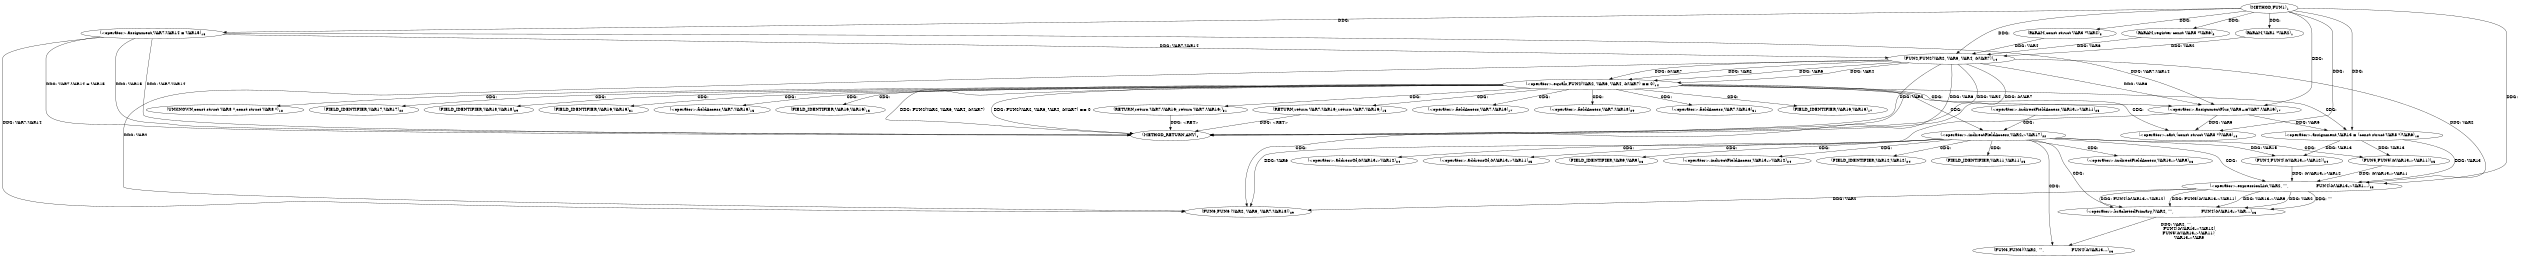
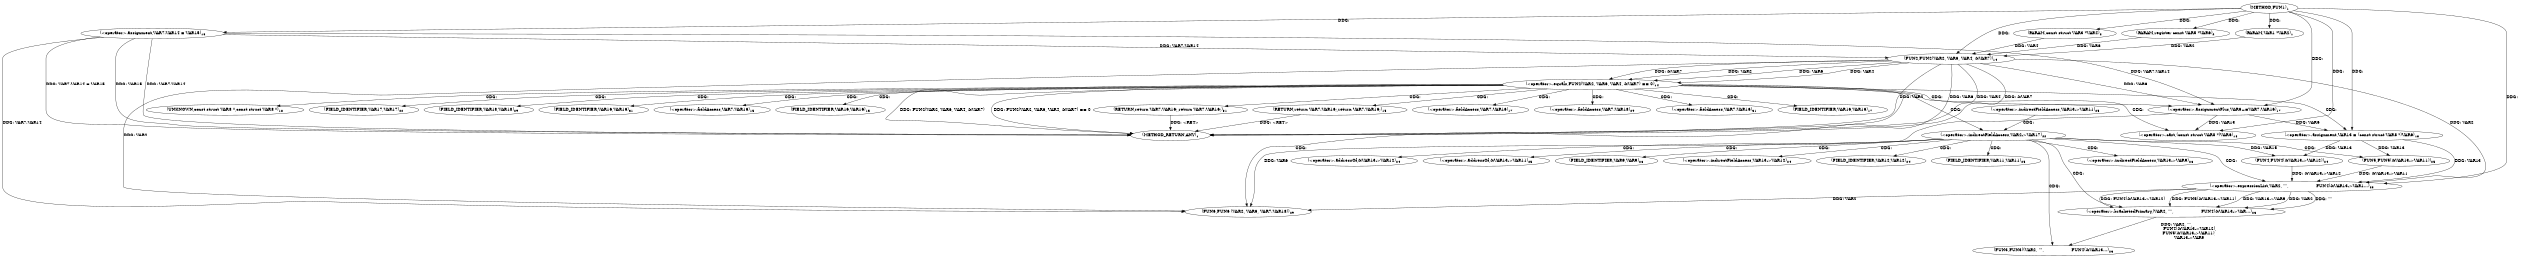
  digraph {
    n1 [label=<(METHOD,FUN1)<SUB>1</SUB>>]
    n2 [label=<(PARAM,VAR1 *VAR2)<SUB>1</SUB>>]
    n3 [label=<(PARAM,const struct VAR3 *VAR4)<SUB>2</SUB>>]
    n4 [label=<(PARAM,register const VAR5 *VAR6)<SUB>2</SUB>>]
    n5 [label=<(&lt;operator&gt;.assignment,VAR7.VAR14 = VAR15)<SUB>13</SUB>>]
    n6 [label=<(&lt;operator&gt;.assignmentPlus,VAR6+=VAR7.VAR16)<SUB>17</SUB>>]
    n7 [label=<(&lt;operator&gt;.assignment,VAR13 = (const struct VAR8 *)VAR6)<SUB>18</SUB>>]
    n8 [label=<(&lt;operator&gt;.cast,(const struct VAR8 *)VAR6)<SUB>18</SUB>>]
    n9 [label=<(FUN2,FUN2(VAR2, VAR6, VAR4, &amp;VAR7))<SUB>14</SUB>>]
    n10 [label=<(&lt;operator&gt;.expressionList,VAR2, &quot;&quot;,                     FUN4(&amp;VAR13-&gt;VAR1...)<SUB>23</SUB>>]
    n11 [label=<(FUN6,FUN6 (VAR2, VAR6, VAR7.VAR18))<SUB>29</SUB>>]
    n12 [label=<(METHOD_RETURN,ANY)<SUB>1</SUB>>]
    n13 [label=<(FUN4,FUN4(&amp;VAR13-&gt;VAR12))<SUB>24</SUB>>]
    n14 [label=<(FUN5,FUN5(&amp;VAR13-&gt;VAR11))<SUB>25</SUB>>]
    n15 [label=<(&lt;operator&gt;.equals,FUN2(VAR2, VAR6, VAR4, &amp;VAR7) == 0)<SUB>14</SUB>>]
    n16 [label=<(RETURN,return VAR7.VAR16;,return VAR7.VAR16;)<SUB>31</SUB>>]
    n17 [label=<(RETURN,return VAR7.VAR16;,return VAR7.VAR16;)<SUB>15</SUB>>]
    n18 [label=<(&lt;operator&gt;.fieldAccess,VAR7.VAR16)<SUB>17</SUB>>]
    n19 [label=<(&lt;operator&gt;.indirectFieldAccess,VAR2-&gt;VAR17)<SUB>22</SUB>>]
    n20 [label=<(&lt;operator&gt;.fieldAccess,VAR7.VAR18)<SUB>29</SUB>>]
    n21 [label=<(&lt;operator&gt;.fieldAccess,VAR7.VAR16)<SUB>31</SUB>>]
    n22 [label=<(FIELD_IDENTIFIER,VAR16,VAR16)<SUB>17</SUB>>]
    n23 [label=<(UNKNOWN,const struct VAR8 *,const struct VAR8 *)<SUB>18</SUB>>]
    n24 [label=<(FIELD_IDENTIFIER,VAR17,VAR17)<SUB>22</SUB>>]
    n25 [label=<(FIELD_IDENTIFIER,VAR18,VAR18)<SUB>29</SUB>>]
    n26 [label=<(FIELD_IDENTIFIER,VAR16,VAR16)<SUB>31</SUB>>]
    n27 [label=<(&lt;operator&gt;.fieldAccess,VAR7.VAR16)<SUB>15</SUB>>]
    n28 [label=<(FIELD_IDENTIFIER,VAR16,VAR16)<SUB>15</SUB>>]
    n29 [label=<(&lt;operator&gt;.bracketedPrimary,(VAR2, &quot;&quot;,                     FUN4(&amp;VAR13-&gt;VAR...)<SUB>23</SUB>>]
    n30 [label=<(FUN3,FUN3((VAR2, &quot;&quot;,                     FUN4(&amp;VAR13...)<SUB>23</SUB>>]
    n31 [label=<(&lt;operator&gt;.indirectFieldAccess,VAR13-&gt;VAR9)<SUB>26</SUB>>]
    n32 [label=<(&lt;operator&gt;.addressOf,&amp;VAR13-&gt;VAR12)<SUB>24</SUB>>]
    n33 [label=<(&lt;operator&gt;.addressOf,&amp;VAR13-&gt;VAR11)<SUB>25</SUB>>]
    n34 [label=<(FIELD_IDENTIFIER,VAR9,VAR9)<SUB>26</SUB>>]
    n35 [label=<(&lt;operator&gt;.indirectFieldAccess,VAR13-&gt;VAR12)<SUB>24</SUB>>]
    n36 [label=<(FIELD_IDENTIFIER,VAR12,VAR12)<SUB>24</SUB>>]
    n37 [label=<(FIELD_IDENTIFIER,VAR11,VAR11)<SUB>25</SUB>>]
    n38 [label=<(&lt;operator&gt;.indirectFieldAccess,VAR13-&gt;VAR11)<SUB>25</SUB>>]
    n1 -> n2 [label="DDG: "]
    n1 -> n3 [label="DDG: "]
    n1 -> n4 [label="DDG: "]
    n1 -> n5 [label="DDG: "]
    n1 -> n6 [label="DDG: "]
    n1 -> n7 [label="DDG: "]
    n1 -> n8 [label="DDG: "]
    n1 -> n9 [label="DDG: "]
    n1 -> n10 [label="DDG: "]
    n2 -> n9 [label="DDG: VAR2"]
    n3 -> n9 [label="DDG: VAR4"]
    n4 -> n9 [label="DDG: VAR6"]
    n5 -> n6 [label="DDG: VAR7.VAR14"]
    n5 -> n9 [label="DDG: VAR7.VAR14"]
    n5 -> n11 [label="DDG: VAR7.VAR14"]
    n5 -> n12 [label="DDG: VAR7.VAR14"]
    n5 -> n12 [label="DDG: VAR7.VAR14 = VAR15"]
    n5 -> n12 [label="DDG: VAR15"]
    n6 -> n7 [label="DDG: VAR6"]
-   n6 -> n8 [label="DDG: VAR6"]
+   n6 -> n8 [label="DDG: VAR13"]
    n6 -> n11 [label="DDG: VAR6"]
    n7 -> n10 [label="DDG: VAR13"]
    n7 -> n13 [label="DDG: VAR13"]
    n7 -> n14 [label="DDG: VAR13"]
    n9 -> n6 [label="DDG: VAR6"]
    n9 -> n10 [label="DDG: VAR2"]
    n9 -> n11 [label="DDG: VAR2"]
    n9 -> n12 [label="DDG: VAR2"]
    n9 -> n12 [label="DDG: VAR6"]
    n9 -> n12 [label="DDG: VAR4"]
    n9 -> n12 [label="DDG: &amp;VAR7"]
    n9 -> n15 [label="DDG: VAR2"]
    n9 -> n15 [label="DDG: VAR6"]
    n9 -> n15 [label="DDG: VAR4"]
    n9 -> n15 [label="DDG: &amp;VAR7"]
    n10 -> n11 [label="DDG: VAR2"]
    n10 -> n29 [label="DDG: FUN4(&amp;VAR13-&gt;VAR12)"]
    n10 -> n29 [label="DDG: FUN5(&amp;VAR13-&gt;VAR11)"]
    n10 -> n29 [label="DDG: VAR13-&gt;VAR9"]
    n10 -> n29 [label="DDG: VAR2"]
    n10 -> n29 [label="DDG: &quot;&quot;"]
    n13 -> n10 [label="DDG: &amp;VAR13-&gt;VAR12"]
    n14 -> n10 [label="DDG: &amp;VAR13-&gt;VAR11"]
    n15 -> n6 [label="CDG: "]
    n15 -> n7 [label="CDG: "]
    n15 -> n8 [label="CDG: "]
    n15 -> n11 [label="CDG: "]
    n15 -> n12 [label="DDG: FUN2(VAR2, VAR6, VAR4, &amp;VAR7)"]
    n15 -> n12 [label="DDG: FUN2(VAR2, VAR6, VAR4, &amp;VAR7) == 0"]
    n15 -> n16 [label="CDG: "]
    n15 -> n17 [label="CDG: "]
    n15 -> n18 [label="CDG: "]
    n15 -> n19 [label="CDG: "]
    n15 -> n20 [label="CDG: "]
    n15 -> n21 [label="CDG: "]
    n15 -> n22 [label="CDG: "]
    n15 -> n23 [label="CDG: "]
    n15 -> n24 [label="CDG: "]
    n15 -> n25 [label="CDG: "]
    n15 -> n26 [label="CDG: "]
    n15 -> n27 [label="CDG: "]
    n15 -> n28 [label="CDG: "]
    n16 -> n12 [label="DDG: &lt;RET&gt;"]
    n17 -> n12 [label="DDG: &lt;RET&gt;"]
    n19 -> n10 [label="CDG: "]
    n19 -> n13 [label="DDG: VAR15"]
    n19 -> n14 [label="CDG: "]
    n19 -> n29 [label="CDG: "]
    n19 -> n30 [label="CDG: "]
    n19 -> n31 [label="CDG: "]
    n19 -> n32 [label="CDG: "]
    n19 -> n33 [label="CDG: "]
    n19 -> n34 [label="CDG: "]
    n19 -> n35 [label="CDG: "]
    n19 -> n36 [label="CDG: "]
    n19 -> n37 [label="CDG: "]
    n29 -> n30 [label="DDG: VAR2, &quot;&quot;,\n                    FUN4(&amp;VAR13-&gt;VAR12),\n                   FUN5(&amp;VAR13-&gt;VAR11),\n                   VAR13-&gt;VAR9"]
    n38 -> n19 [label="CDG: "]
  }
